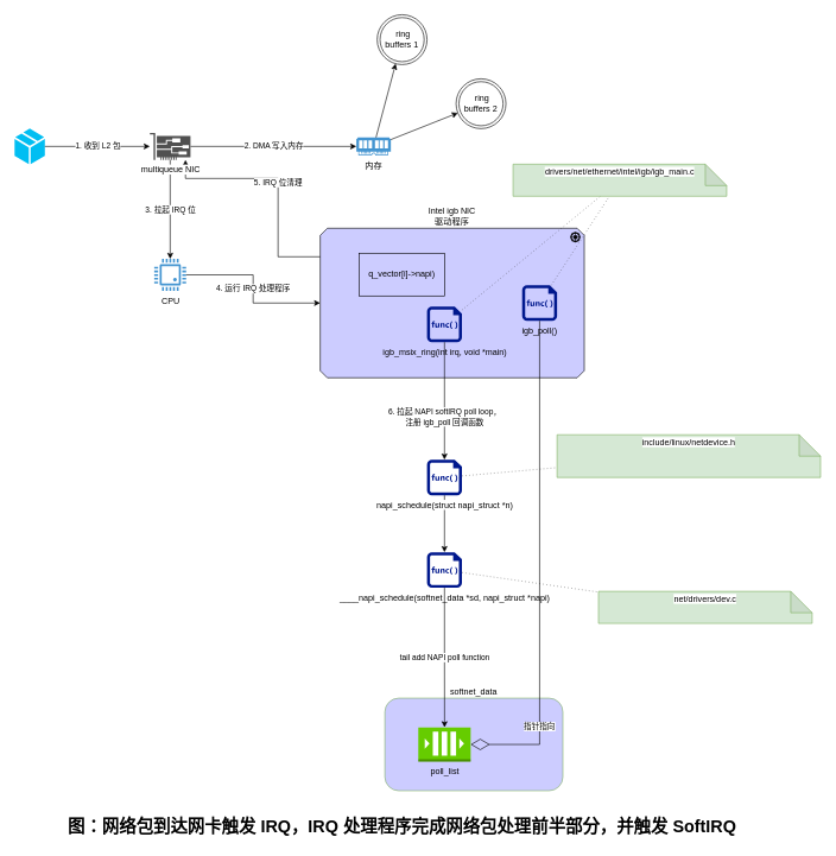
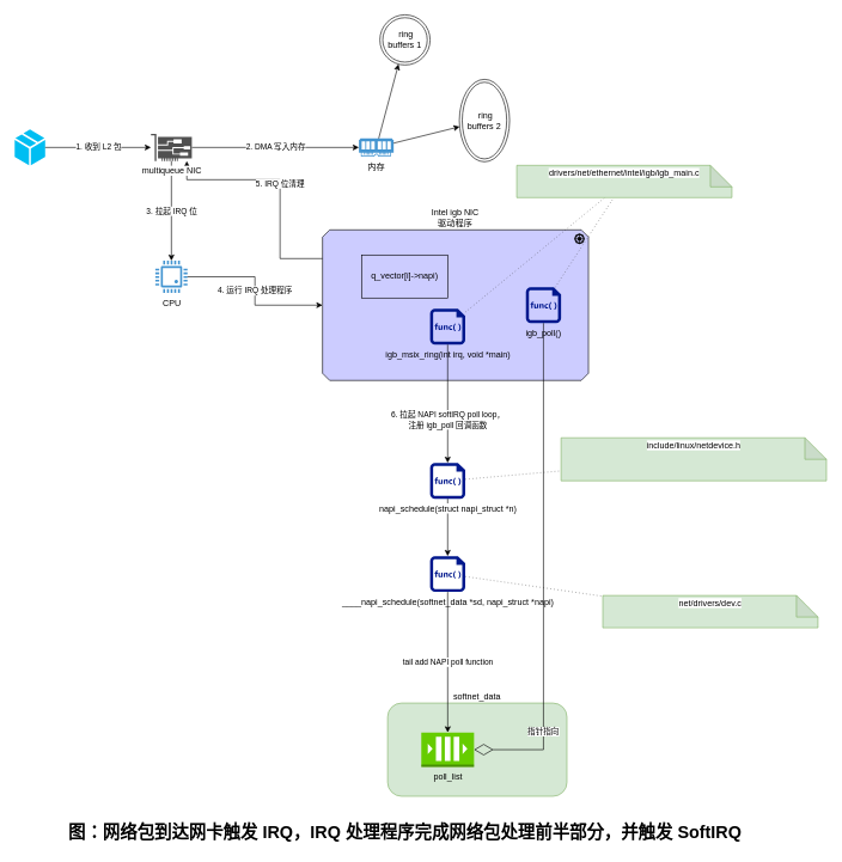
  <mxCell id="0" />
  <mxCell id="1" parent="0" />
  <mxCell id="2" value="" style="verticalLabelPosition=bottom;html=1;verticalAlign=top;align=center;strokeColor=none;fillColor=#00BEF2;shape=mxgraph.azure.cloud_service_package_file;" vertex="1" parent="1"><mxGeometry x="20" y="180" width="42.5" height="50" as="geometry" /></mxCell>
  <mxCell id="3" value="1. 收到 L2 包" style="endArrow=classic;html=1;rounded=0;edgeStyle=orthogonalEdgeStyle;exitX=1;exitY=0.5;exitDx=0;exitDy=0;exitPerimeter=0;" edge="1" parent="1" source="2" target="16"><mxGeometry width="50" height="50" relative="1" as="geometry"><mxPoint x="0" y="440" as="sourcePoint" /><mxPoint x="50" y="390" as="targetPoint" /></mxGeometry></mxCell>
  <mxCell id="4" value="CPU" style="pointerEvents=1;shadow=0;dashed=0;html=1;strokeColor=none;fillColor=#4495D1;labelPosition=center;verticalLabelPosition=bottom;verticalAlign=top;align=center;outlineConnect=0;shape=mxgraph.veeam.cpu;" vertex="1" parent="1"><mxGeometry x="216.1" y="363" width="44.8" height="44.8" as="geometry" /></mxCell>
  <mxCell id="5" value="内存" style="pointerEvents=1;shadow=0;dashed=0;html=1;strokeColor=none;fillColor=#4495D1;labelPosition=center;verticalLabelPosition=bottom;verticalAlign=top;align=center;outlineConnect=0;shape=mxgraph.veeam.ram;" vertex="1" parent="1"><mxGeometry x="500" y="192.4" width="48.4" height="25.2" as="geometry" /></mxCell>
  <mxCell id="6" value="3. 拉起 IRQ 位" style="endArrow=classic;html=1;rounded=0;edgeStyle=orthogonalEdgeStyle;" edge="1" parent="1" source="16" target="4"><mxGeometry width="50" height="50" relative="1" as="geometry"><mxPoint x="-27.5" y="215" as="sourcePoint" /><mxPoint x="220" y="215" as="targetPoint" /></mxGeometry></mxCell>
  <mxCell id="7" value="2. DMA 写入内存" style="endArrow=classic;html=1;rounded=0;edgeStyle=orthogonalEdgeStyle;" edge="1" parent="1" source="16" target="5"><mxGeometry width="50" height="50" relative="1" as="geometry"><mxPoint x="248.5" y="234" as="sourcePoint" /><mxPoint x="255.4" y="370" as="targetPoint" /></mxGeometry></mxCell>
  <mxCell id="8" value="Intel igb NIC&lt;br&gt;驱动程序" style="html=1;outlineConnect=0;whiteSpace=wrap;fillColor=#CCCCFF;shape=mxgraph.archimate3.application;appType=driver;archiType=oct;spacingRight=0;labelPosition=center;verticalLabelPosition=top;align=center;verticalAlign=bottom;" vertex="1" parent="1"><mxGeometry x="449.2" y="320" width="370.8" height="210" as="geometry" /></mxCell>
  <mxCell id="9" value="4. 运行 IRQ 处理程序" style="endArrow=classic;html=1;rounded=0;edgeStyle=orthogonalEdgeStyle;" edge="1" parent="1" source="4" target="8"><mxGeometry width="50" height="50" relative="1" as="geometry"><mxPoint x="248.5" y="234" as="sourcePoint" /><mxPoint x="248.5" y="373" as="targetPoint" /></mxGeometry></mxCell>
  <mxCell id="10" value="5. IRQ 位清理" style="endArrow=classic;html=1;rounded=0;edgeStyle=orthogonalEdgeStyle;" edge="1" parent="1" source="8" target="16"><mxGeometry width="50" height="50" relative="1" as="geometry"><mxPoint x="270.9" y="395.4" as="sourcePoint" /><mxPoint x="459.2" y="395.4" as="targetPoint" /><Array as="points"><mxPoint x="390" y="360" /><mxPoint x="390" y="250" /><mxPoint x="260" y="250" /></Array></mxGeometry></mxCell>
  <mxCell id="11" value="" style="endArrow=classic;html=1;rounded=0;edgeStyle=orthogonalEdgeStyle;" edge="1" parent="1" source="23" target="26"><mxGeometry width="50" height="50" relative="1" as="geometry"><mxPoint x="270.9" y="530.4" as="sourcePoint" /><mxPoint x="623.7" y="785" as="targetPoint" /></mxGeometry></mxCell>
  <mxCell id="12" value="&amp;nbsp;ring buffers 1" style="ellipse;shape=doubleEllipse;whiteSpace=wrap;html=1;aspect=fixed;" vertex="1" parent="1"><mxGeometry x="529.2" y="20" width="70" height="70" as="geometry" /></mxCell>
- <mxCell id="13" value="&amp;nbsp;ring buffers 2" style="ellipse;shape=doubleEllipse;whiteSpace=wrap;html=1;aspect=fixed;" vertex="1" parent="1"><mxGeometry x="640" y="110" width="70" height="70" as="geometry" /></mxCell>
+ <mxCell id="13" value="&amp;nbsp;ring buffers 2" style="ellipse;shape=doubleEllipse;whiteSpace=wrap;html=1;aspect=fixed;" vertex="1" parent="1"><mxGeometry x="640" y="110" width="70" height="115" as="geometry" /></mxCell>
  <mxCell id="14" value="" style="endArrow=classic;html=1;rounded=0;" edge="1" parent="1" source="5" target="13"><mxGeometry width="50" height="50" relative="1" as="geometry"><mxPoint x="390" y="140" as="sourcePoint" /><mxPoint x="440" y="90" as="targetPoint" /></mxGeometry></mxCell>
  <mxCell id="15" value="" style="endArrow=classic;html=1;rounded=0;" edge="1" parent="1" source="5" target="12"><mxGeometry width="50" height="50" relative="1" as="geometry"><mxPoint x="558.4" y="202.975" as="sourcePoint" /><mxPoint x="663.695" y="150.652" as="targetPoint" /></mxGeometry></mxCell>
  <mxCell id="16" value="multiqueue NIC" style="sketch=0;pointerEvents=1;shadow=0;dashed=0;html=1;strokeColor=none;fillColor=#505050;labelPosition=center;verticalLabelPosition=bottom;verticalAlign=top;outlineConnect=0;align=center;shape=mxgraph.office.devices.nic;labelBackgroundColor=default;" vertex="1" parent="1"><mxGeometry x="210" y="186" width="57" height="38" as="geometry" /></mxCell>
  <mxCell id="17" value="igb_msix_ring(int irq, void *main)" style="sketch=0;aspect=fixed;pointerEvents=1;shadow=0;dashed=0;html=1;strokeColor=none;labelPosition=center;verticalLabelPosition=bottom;verticalAlign=top;align=center;fillColor=#00188D;shape=mxgraph.mscae.enterprise.code_file;labelBackgroundColor=none;" vertex="1" parent="1"><mxGeometry x="599.2" y="430" width="49" height="50" as="geometry" /></mxCell>
  <mxCell id="18" value="" style="endArrow=none;dashed=1;html=1;rounded=0;fontFamily=Helvetica;fontSize=15;fontColor=#000000;dashPattern=1 4;strokeColor=#333333;" edge="1" parent="1" target="19" source="17"><mxGeometry width="50" height="50" relative="1" as="geometry"><mxPoint x="758" y="297.091" as="sourcePoint" /><mxPoint x="729" y="1273.655" as="targetPoint" /></mxGeometry></mxCell>
  <mxCell id="19" value="drivers/net/ethernet/intel/igb/igb_main.c" style="shape=note;whiteSpace=wrap;html=1;backgroundOutline=1;darkOpacity=0.05;labelBackgroundColor=default;labelPosition=center;verticalLabelPosition=top;align=center;verticalAlign=bottom;fillColor=#d5e8d4;strokeColor=#82b366;spacingTop=0;spacingBottom=-20;spacingRight=0;" vertex="1" parent="1"><mxGeometry x="720" y="230" width="300" height="45" as="geometry" /></mxCell>
  <mxCell id="20" value="" style="endArrow=none;dashed=1;html=1;rounded=0;fontFamily=Helvetica;fontSize=15;fontColor=#000000;dashPattern=1 4;strokeColor=#333333;" edge="1" source="23" target="21" parent="1"><mxGeometry width="50" height="50" relative="1" as="geometry"><mxPoint x="847" y="672.091" as="sourcePoint" /><mxPoint x="818" y="1648.655" as="targetPoint" /></mxGeometry></mxCell>
  <mxCell id="21" value="include/linux/netdevice.h" style="shape=note;whiteSpace=wrap;html=1;backgroundOutline=1;darkOpacity=0.05;labelBackgroundColor=default;labelPosition=center;verticalLabelPosition=top;align=center;verticalAlign=bottom;fillColor=#d5e8d4;strokeColor=#82b366;spacingTop=0;spacingBottom=-20;spacingRight=0;" vertex="1" parent="1"><mxGeometry x="781.8" y="610" width="370" height="60" as="geometry" /></mxCell>
  <mxCell id="22" value="6. 拉起 NAPI softIRQ poll loop，&lt;br&gt;注册&amp;nbsp;igb_poll 回调函数" style="endArrow=classic;html=1;rounded=0;" edge="1" parent="1" source="17" target="23"><mxGeometry x="0.267" width="50" height="50" relative="1" as="geometry"><mxPoint x="589" y="530" as="sourcePoint" /><mxPoint x="639" y="480" as="targetPoint" /><mxPoint as="offset" /></mxGeometry></mxCell>
  <mxCell id="23" value="napi_schedule(struct napi_struct *n)" style="sketch=0;aspect=fixed;pointerEvents=1;shadow=0;dashed=0;html=1;strokeColor=none;labelPosition=center;verticalLabelPosition=bottom;verticalAlign=top;align=center;fillColor=#00188D;shape=mxgraph.mscae.enterprise.code_file;labelBackgroundColor=default;" vertex="1" parent="1"><mxGeometry x="599.2" y="645" width="49" height="50" as="geometry" /></mxCell>
  <mxCell id="24" value="net/drivers/dev.c" style="shape=note;whiteSpace=wrap;html=1;backgroundOutline=1;darkOpacity=0.05;labelBackgroundColor=default;labelPosition=center;verticalLabelPosition=top;align=center;verticalAlign=bottom;fillColor=#d5e8d4;strokeColor=#82b366;spacingTop=0;spacingBottom=-20;spacingRight=0;" vertex="1" parent="1"><mxGeometry x="840" y="830" width="300" height="45" as="geometry" /></mxCell>
  <mxCell id="25" value="" style="endArrow=none;dashed=1;html=1;rounded=0;fontFamily=Helvetica;fontSize=15;fontColor=#000000;dashPattern=1 4;strokeColor=#333333;" edge="1" target="24" parent="1" source="26"><mxGeometry width="50" height="50" relative="1" as="geometry"><mxPoint x="670" y="820.935" as="sourcePoint" /><mxPoint x="839.8" y="1803.655" as="targetPoint" /></mxGeometry></mxCell>
  <mxCell id="26" value="____napi_schedule(softnet_data *sd,&amp;nbsp;napi_struct *napi)" style="sketch=0;aspect=fixed;pointerEvents=1;shadow=0;dashed=0;html=1;strokeColor=none;labelPosition=center;verticalLabelPosition=bottom;verticalAlign=top;align=center;fillColor=#00188D;shape=mxgraph.mscae.enterprise.code_file;labelBackgroundColor=default;" vertex="1" parent="1"><mxGeometry x="599.2" y="775" width="49" height="50" as="geometry" /></mxCell>
  <mxCell id="27" value="q_vector[i]-&amp;gt;napi)" style="rounded=0;whiteSpace=wrap;html=1;labelBackgroundColor=none;fillColor=none;" vertex="1" parent="1"><mxGeometry x="504" y="355" width="120" height="60" as="geometry" /></mxCell>
- <mxCell id="28" value="softnet_data" style="rounded=1;whiteSpace=wrap;html=1;shadow=0;labelBackgroundColor=none;sketch=0;fontFamily=Helvetica;fontSize=12;strokeColor=#82b366;fillColor=#ccccff;align=center;labelPosition=center;verticalLabelPosition=top;verticalAlign=bottom;" vertex="1" parent="1"><mxGeometry x="540" y="980" width="250" height="130" as="geometry" /></mxCell>
+ <mxCell id="28" value="softnet_data" style="rounded=1;whiteSpace=wrap;html=1;shadow=0;labelBackgroundColor=none;sketch=0;fontFamily=Helvetica;fontSize=12;strokeColor=#82b366;fillColor=#d5e8d4;align=center;labelPosition=center;verticalLabelPosition=top;verticalAlign=bottom;" vertex="1" parent="1"><mxGeometry x="540" y="980" width="250" height="130" as="geometry" /></mxCell>
  <mxCell id="29" value="poll_list" style="outlineConnect=0;dashed=0;verticalLabelPosition=bottom;verticalAlign=top;align=center;html=1;shape=mxgraph.aws3.queue;fillColor=#66CC00;gradientColor=none;shadow=0;labelBackgroundColor=none;sketch=0;fontFamily=Helvetica;fontSize=12;fontColor=#000000;strokeColor=default;" vertex="1" parent="1"><mxGeometry x="586.95" y="1021" width="73.5" height="48" as="geometry" /></mxCell>
  <mxCell id="30" value="tail add NAPI poll function" style="endArrow=classic;html=1;rounded=0;edgeStyle=orthogonalEdgeStyle;" edge="1" parent="1" source="26" target="29"><mxGeometry width="50" height="50" relative="1" as="geometry"><mxPoint x="633.7" y="705" as="sourcePoint" /><mxPoint x="623.7" y="955.483" as="targetPoint" /></mxGeometry></mxCell>
  <mxCell id="31" value="igb_poll()" style="sketch=0;aspect=fixed;pointerEvents=1;shadow=0;dashed=0;html=1;strokeColor=none;labelPosition=center;verticalLabelPosition=bottom;verticalAlign=top;align=center;fillColor=#00188D;shape=mxgraph.mscae.enterprise.code_file;labelBackgroundColor=none;" vertex="1" parent="1"><mxGeometry x="732.8" y="400" width="49" height="50" as="geometry" /></mxCell>
  <mxCell id="32" value="" style="endArrow=none;dashed=1;html=1;rounded=0;fontFamily=Helvetica;fontSize=15;fontColor=#000000;dashPattern=1 4;strokeColor=#333333;" edge="1" parent="1" source="31" target="19"><mxGeometry width="50" height="50" relative="1" as="geometry"><mxPoint x="658.2" y="444.857" as="sourcePoint" /><mxPoint x="852.633" y="285" as="targetPoint" /></mxGeometry></mxCell>
  <mxCell id="33" value="指针指向" style="endArrow=diamondThin;endFill=0;endSize=24;html=1;rounded=0;dashed=0;edgeStyle=orthogonalEdgeStyle;" edge="1" parent="1" source="31" target="29"><mxGeometry x="0.648" width="160" relative="1" as="geometry"><mxPoint x="1070" y="1092.55" as="sourcePoint" /><mxPoint x="860" y="920.005" as="targetPoint" /><Array as="points"><mxPoint x="757" y="1045" /></Array><mxPoint as="offset" /></mxGeometry></mxCell>
  <mxCell id="34" value="图：网络包到达网卡触发 IRQ，IRQ 处理程序完成网络包处理前半部分，并触发 SoftIRQ" style="text;strokeColor=none;fillColor=none;html=1;fontSize=24;fontStyle=1;verticalAlign=middle;align=center;shadow=1;labelBackgroundColor=none;sketch=0;fontFamily=Helvetica;fontColor=#000000;" vertex="1" parent="1"><mxGeometry x="79.2" y="1140" width="970" height="40" as="geometry" /></mxCell>
